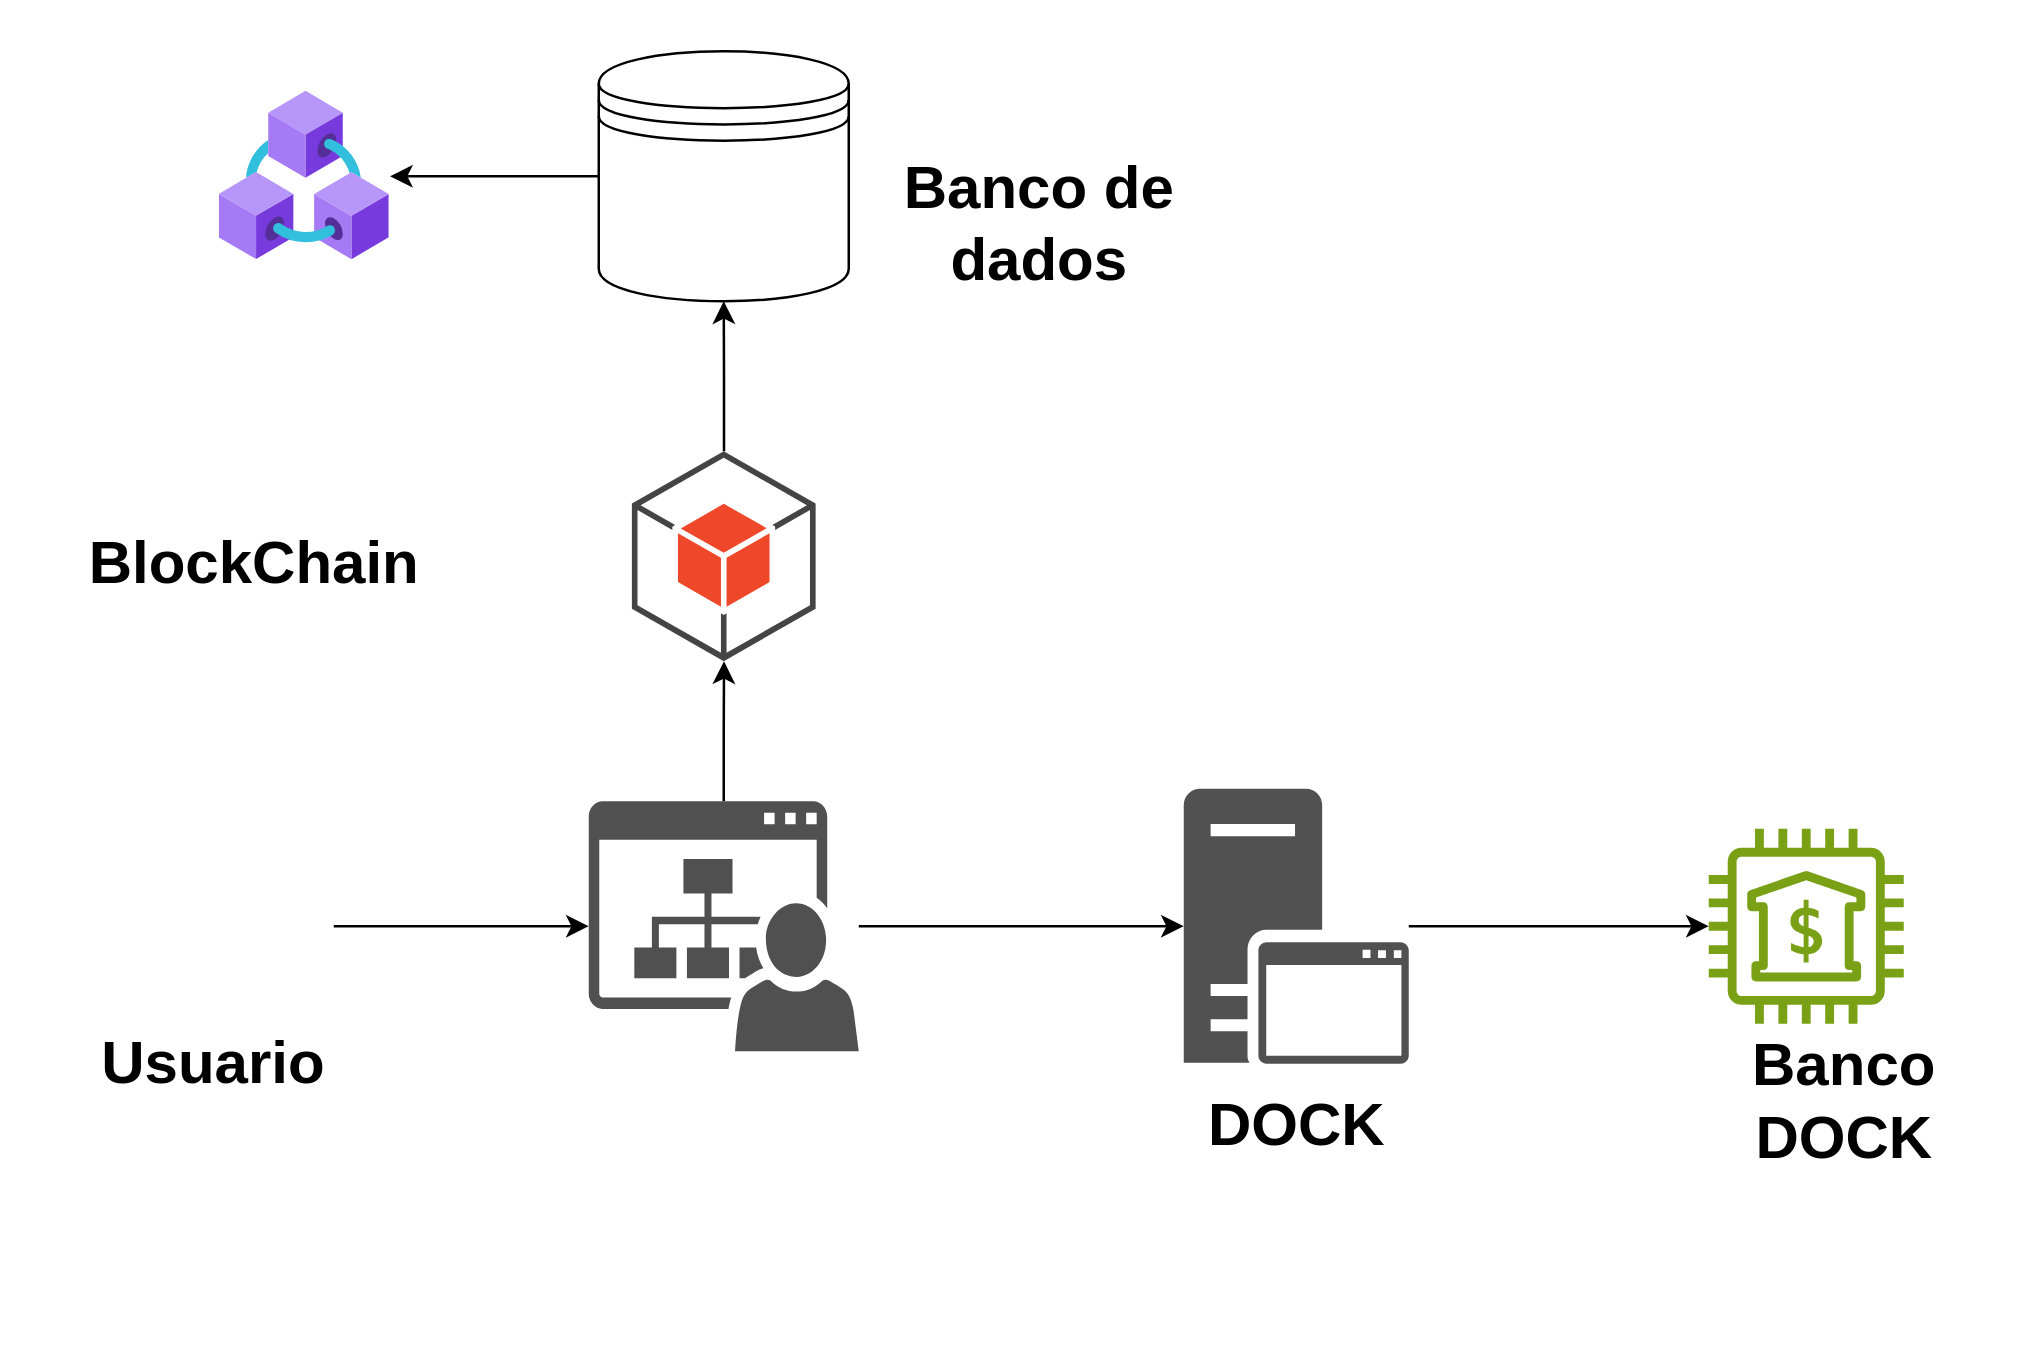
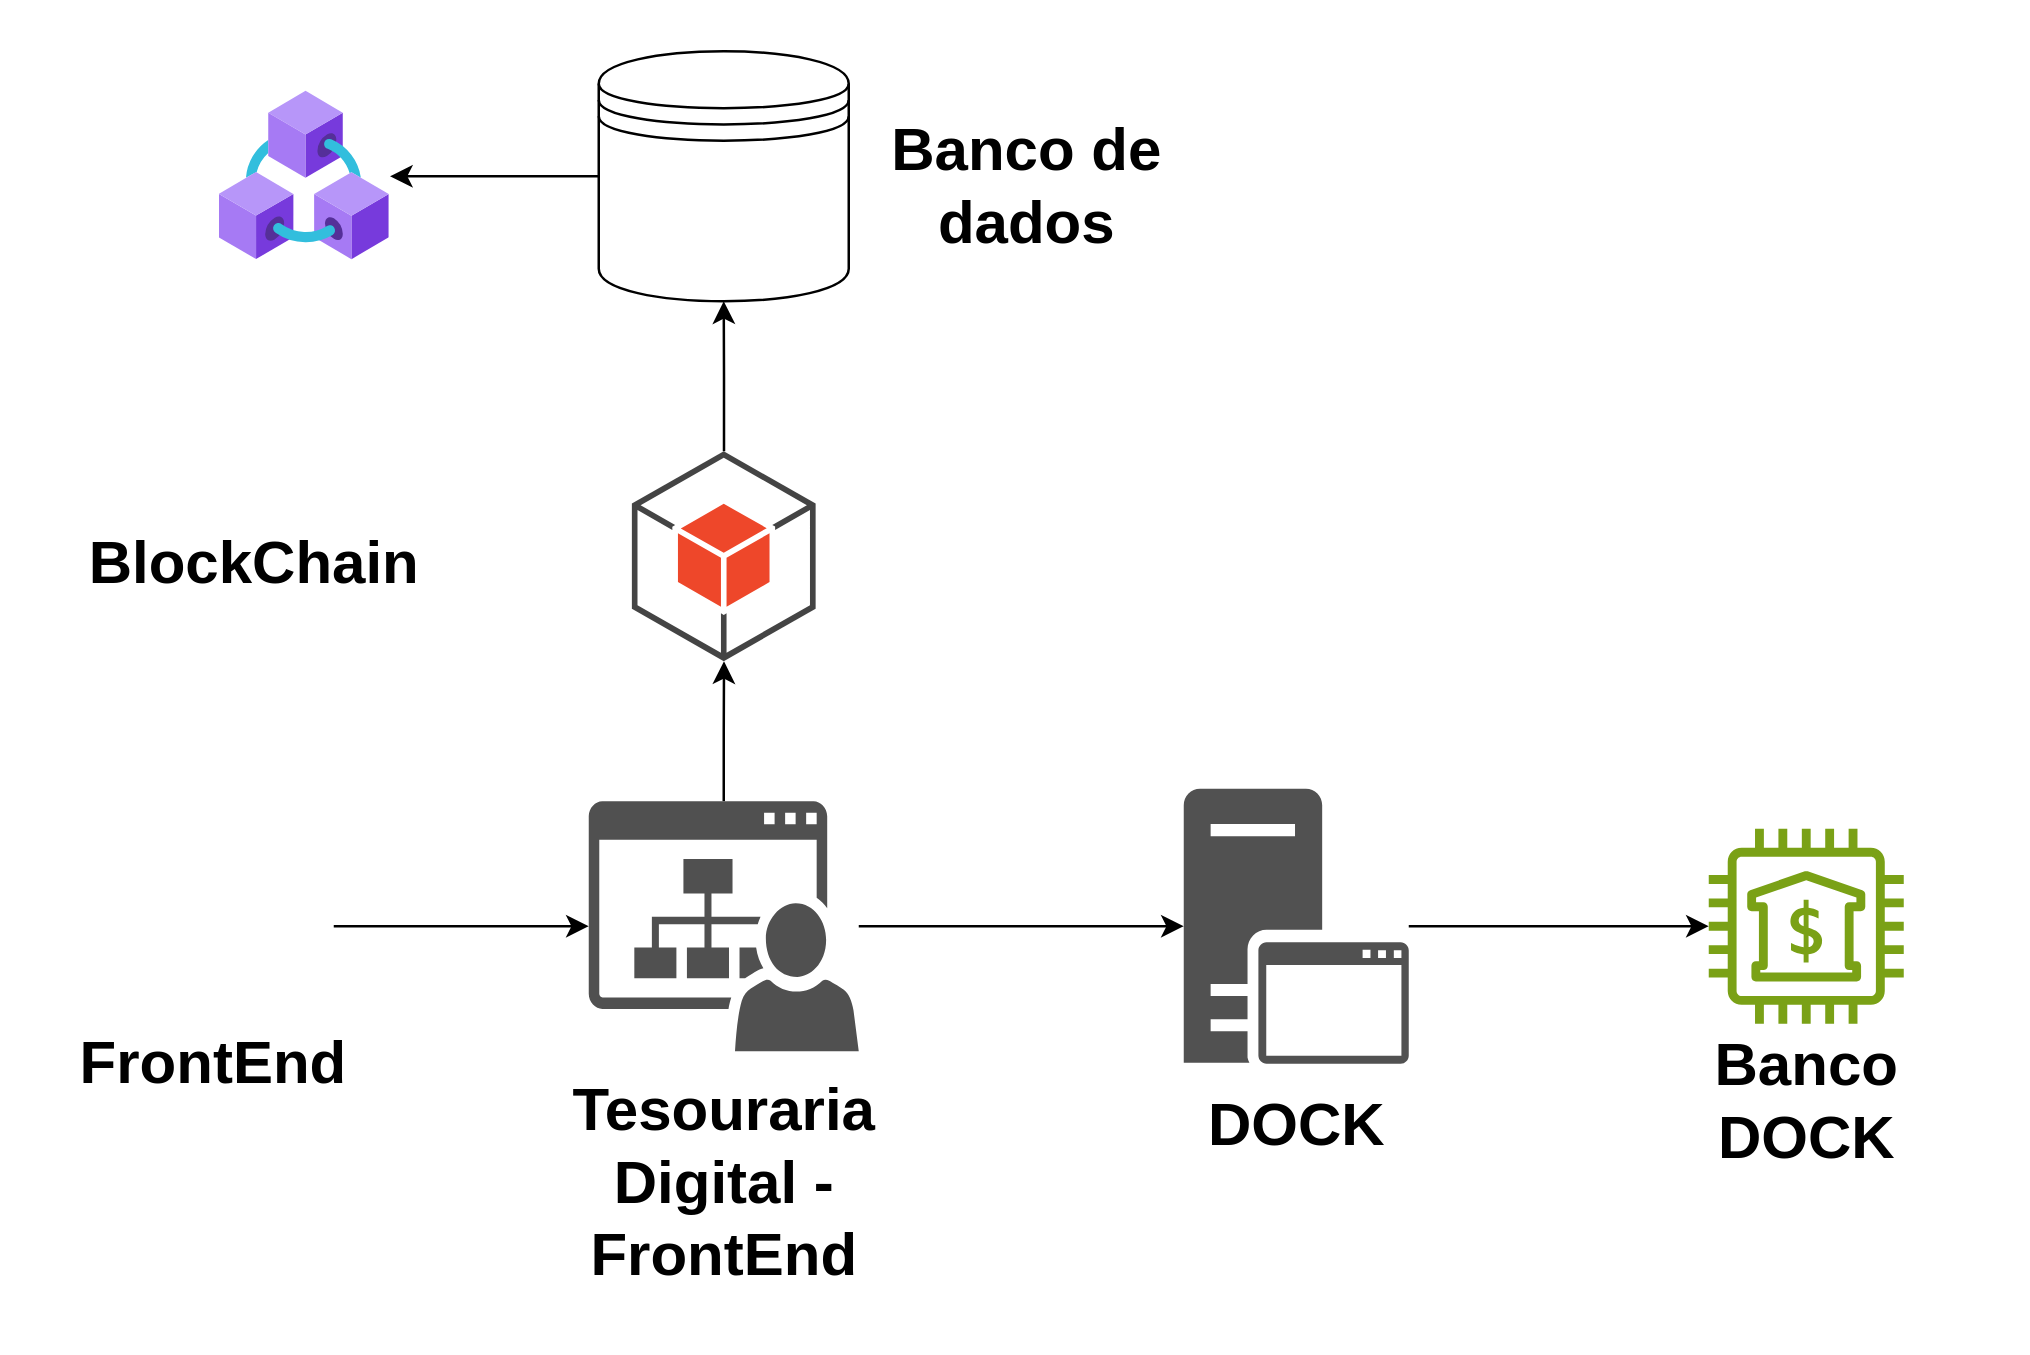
  <mxCell id="0" />
  <mxCell id="1" parent="0" />
  <mxCell id="2" style="edgeStyle=orthogonalEdgeStyle;rounded=0;orthogonalLoop=1;jettySize=auto;html=1;" parent="1" source="3" target="9" edge="1"><mxGeometry relative="1" as="geometry" /></mxCell>
  <mxCell id="3" value="" style="shape=image;html=1;verticalAlign=top;verticalLabelPosition=bottom;labelBackgroundColor=#ffffff;imageAspect=0;aspect=fixed;image=https://cdn3.iconfinder.com/data/icons/essential-rounded/64/Rounded-31-128.png" parent="1" vertex="1"><mxGeometry x="43" y="325" width="90" height="90" as="geometry" /></mxCell>
  <mxCell id="4" style="edgeStyle=orthogonalEdgeStyle;rounded=0;orthogonalLoop=1;jettySize=auto;html=1;" parent="1" source="5" target="6" edge="1"><mxGeometry relative="1" as="geometry" /></mxCell>
  <mxCell id="5" value="" style="shape=datastore;html=1;labelPosition=center;verticalLabelPosition=bottom;align=center;verticalAlign=top;" parent="1" vertex="1"><mxGeometry x="239" y="20" width="100" height="100" as="geometry" /></mxCell>
  <mxCell id="6" value="" style="image;aspect=fixed;html=1;points=[];align=center;fontSize=12;image=img/lib/azure2/blockchain/Azure_Blockchain_Service.svg;" parent="1" vertex="1"><mxGeometry x="87.5" y="36" width="68" height="68" as="geometry" /></mxCell>
  <mxCell id="7" style="edgeStyle=orthogonalEdgeStyle;rounded=0;orthogonalLoop=1;jettySize=auto;html=1;" parent="1" source="9" target="11" edge="1"><mxGeometry relative="1" as="geometry" /></mxCell>
  <mxCell id="8" style="edgeStyle=orthogonalEdgeStyle;rounded=0;orthogonalLoop=1;jettySize=auto;html=1;" parent="1" source="9" target="13" edge="1"><mxGeometry relative="1" as="geometry" /></mxCell>
  <mxCell id="9" value="" style="sketch=0;pointerEvents=1;shadow=0;dashed=0;html=1;strokeColor=none;fillColor=#505050;labelPosition=center;verticalLabelPosition=bottom;verticalAlign=top;outlineConnect=0;align=center;shape=mxgraph.office.sites.my_site;" parent="1" vertex="1"><mxGeometry x="235" y="320" width="108" height="100" as="geometry" /></mxCell>
  <mxCell id="10" style="edgeStyle=orthogonalEdgeStyle;rounded=0;orthogonalLoop=1;jettySize=auto;html=1;" parent="1" source="11" target="17" edge="1"><mxGeometry relative="1" as="geometry" /></mxCell>
  <mxCell id="11" value="" style="sketch=0;pointerEvents=1;shadow=0;dashed=0;html=1;strokeColor=none;labelPosition=center;verticalLabelPosition=bottom;verticalAlign=top;align=center;fillColor=#515151;shape=mxgraph.mscae.system_center.secondary_site" parent="1" vertex="1"><mxGeometry x="473" y="315" width="90" height="110" as="geometry" /></mxCell>
  <mxCell id="12" style="edgeStyle=orthogonalEdgeStyle;rounded=0;orthogonalLoop=1;jettySize=auto;html=1;" parent="1" source="13" target="5" edge="1"><mxGeometry relative="1" as="geometry" /></mxCell>
  <mxCell id="13" value="" style="outlineConnect=0;dashed=0;verticalLabelPosition=bottom;verticalAlign=top;align=center;html=1;shape=mxgraph.aws3.android;fillColor=#EE472A;gradientColor=none;" parent="1" vertex="1"><mxGeometry x="252.25" y="180" width="73.5" height="84" as="geometry" /></mxCell>
- <mxCell id="14" value="Usuario&amp;nbsp;" style="text;strokeColor=none;fillColor=none;html=1;fontSize=24;fontStyle=1;verticalAlign=middle;align=center;whiteSpace=wrap;" parent="1" vertex="1"><mxGeometry x="20.5" y="400" width="135" height="50" as="geometry" /></mxCell>
+ <mxCell id="14" value="FrontEnd&amp;nbsp;" style="text;strokeColor=none;fillColor=none;html=1;fontSize=24;fontStyle=1;verticalAlign=middle;align=center;whiteSpace=wrap;" parent="1" vertex="1"><mxGeometry x="20.5" y="400" width="135" height="50" as="geometry" /></mxCell>
+ <mxCell id="15" value="Tesouraria Digital - FrontEnd" style="text;strokeColor=none;fillColor=none;html=1;fontSize=24;fontStyle=1;verticalAlign=middle;align=center;whiteSpace=wrap;" parent="1" vertex="1"><mxGeometry x="221.5" y="425" width="135" height="95" as="geometry" /></mxCell>
  <mxCell id="16" value="DOCK" style="text;strokeColor=none;fillColor=none;html=1;fontSize=24;fontStyle=1;verticalAlign=middle;align=center;whiteSpace=wrap;" parent="1" vertex="1"><mxGeometry x="450.5" y="425" width="135" height="50" as="geometry" /></mxCell>
  <mxCell id="17" value="" style="sketch=0;outlineConnect=0;fontColor=#232F3E;gradientColor=none;fillColor=#7AA116;strokeColor=none;dashed=0;verticalLabelPosition=bottom;verticalAlign=top;align=center;html=1;fontSize=12;fontStyle=0;aspect=fixed;pointerEvents=1;shape=mxgraph.aws4.bank;" parent="1" vertex="1"><mxGeometry x="683" y="331" width="78" height="78" as="geometry" /></mxCell>
- <mxCell id="18" value="Banco DOCK" style="text;strokeColor=none;fillColor=none;html=1;fontSize=24;fontStyle=1;verticalAlign=middle;align=center;whiteSpace=wrap;" parent="1" vertex="1"><mxGeometry x="669.5" y="415" width="135" height="50" as="geometry" /></mxCell>
- <mxCell id="19" value="Banco de dados" style="text;strokeColor=none;fillColor=none;html=1;fontSize=24;fontStyle=1;verticalAlign=middle;align=center;whiteSpace=wrap;" parent="1" vertex="1"><mxGeometry x="348" y="64" width="135" height="50" as="geometry" /></mxCell>
+ <mxCell id="18" value="Banco DOCK" style="text;strokeColor=none;fillColor=none;html=1;fontSize=24;fontStyle=1;verticalAlign=middle;align=center;whiteSpace=wrap;" parent="1" vertex="1"><mxGeometry x="654.5" y="415" width="135" height="50" as="geometry" /></mxCell>
+ <mxCell id="19" value="Banco de dados" style="text;strokeColor=none;fillColor=none;html=1;fontSize=24;fontStyle=1;verticalAlign=middle;align=center;whiteSpace=wrap;" parent="1" vertex="1"><mxGeometry x="343" y="49" width="135" height="50" as="geometry" /></mxCell>
  <mxCell id="20" value="BlockChain" style="text;strokeColor=none;fillColor=none;html=1;fontSize=24;fontStyle=1;verticalAlign=middle;align=center;whiteSpace=wrap;" parent="1" vertex="1"><mxGeometry x="34" y="200" width="135" height="50" as="geometry" /></mxCell>
